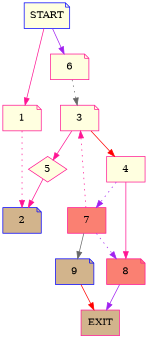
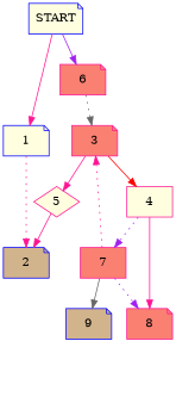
  digraph {
    node [color=deeppink fillcolor=lightyellow shape=note style=filled]
    edge [color=deeppink style=solid]
    n1 [color=blue label=START]
-   1
-   6
+   1 [color=blue]
+   6 [fillcolor=salmon]
    2 [color=blue fillcolor=tan]
-   3
-   n6 [fillcolor=tan label=EXIT shape=box]
+   3 [fillcolor=salmon]
    4 [shape=box]
    5 [shape=diamond]
    7 [fillcolor=salmon shape=box]
    8 [fillcolor=salmon]
    9 [color=blue fillcolor=tan]
    n1 -> 1
    n1 -> 6 [color=purple]
    1 -> 2 [style=dotted]
    6 -> 3 [color=gray40 style=dotted]
    3 -> 4 [color=red]
    3 -> 5
    4 -> 7 [color=purple style=dotted]
    4 -> 8
    5 -> 2
    7 -> 3 [style=dotted]
    7 -> 8 [color=purple style=dotted]
    7 -> 9 [color=gray40]
-   8 -> n6 [color=purple]
-   9 -> n6 [color=red]
  }
